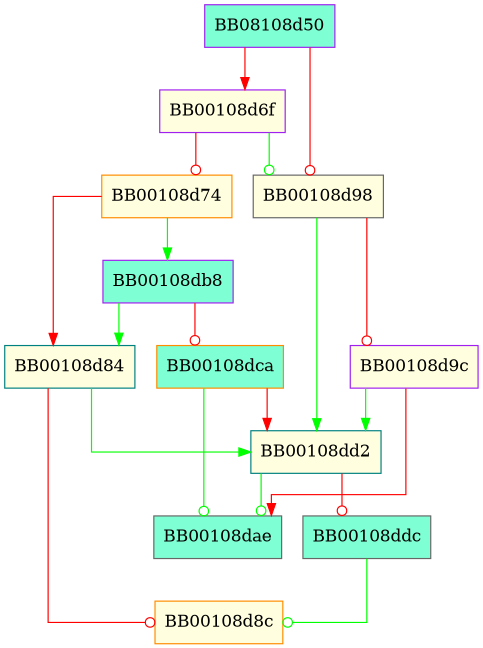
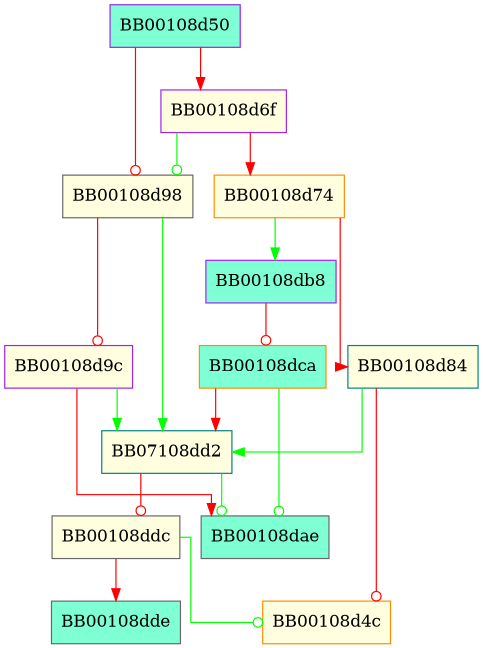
  digraph {
    splines=ortho
    node [color=purple fillcolor=lightyellow shape=box style=filled]
    edge [arrowhead=odot color=red]
-   BB00108d50 [fillcolor=aquamarine label=BB08108d50]
+   BB00108d50 [fillcolor=aquamarine]
    BB00108d98 [color=gray40]
    BB00108d6f
-   BB00108dd2 [color=teal]
+   BB00108dd2 [color=teal label=BB07108dd2]
    BB00108d9c
    BB00108d74 [color=darkorange]
    BB00108dae [color=gray40 fillcolor=aquamarine]
-   BB00108ddc [color=gray40 fillcolor=aquamarine]
+   BB00108ddc [color=gray40]
    BB00108db8 [fillcolor=aquamarine]
    BB00108d84 [color=teal]
    BB00108dca [color=darkorange fillcolor=aquamarine]
-   BB00108d8c [color=darkorange]
+   BB00108d8c [color=darkorange label=BB00108d4c]
+   BB00108dde [color=gray40 fillcolor=aquamarine]
    BB00108d50 -> BB00108d98
    BB00108d50 -> BB00108d6f [arrowhead=normal]
    BB00108d98 -> BB00108dd2 [arrowhead=normal color=green]
    BB00108d98 -> BB00108d9c
    BB00108d6f -> BB00108d98 [color=green]
-   BB00108d6f -> BB00108d74
+   BB00108d6f -> BB00108d74 [arrowhead=normal]
    BB00108dd2 -> BB00108dae [color=green]
    BB00108dd2 -> BB00108ddc
    BB00108d9c -> BB00108dd2 [arrowhead=normal color=green]
    BB00108d9c -> BB00108dae [arrowhead=normal]
    BB00108d74 -> BB00108db8 [arrowhead=normal color=green]
    BB00108d74 -> BB00108d84 [arrowhead=normal]
    BB00108ddc -> BB00108d8c [color=green]
-   BB00108db8 -> BB00108d84 [arrowhead=normal color=green]
+   BB00108ddc -> BB00108dde [arrowhead=normal]
    BB00108db8 -> BB00108dca
    BB00108d84 -> BB00108dd2 [arrowhead=normal color=green]
    BB00108d84 -> BB00108d8c
    BB00108dca -> BB00108dd2 [arrowhead=normal]
    BB00108dca -> BB00108dae [color=green]
  }
